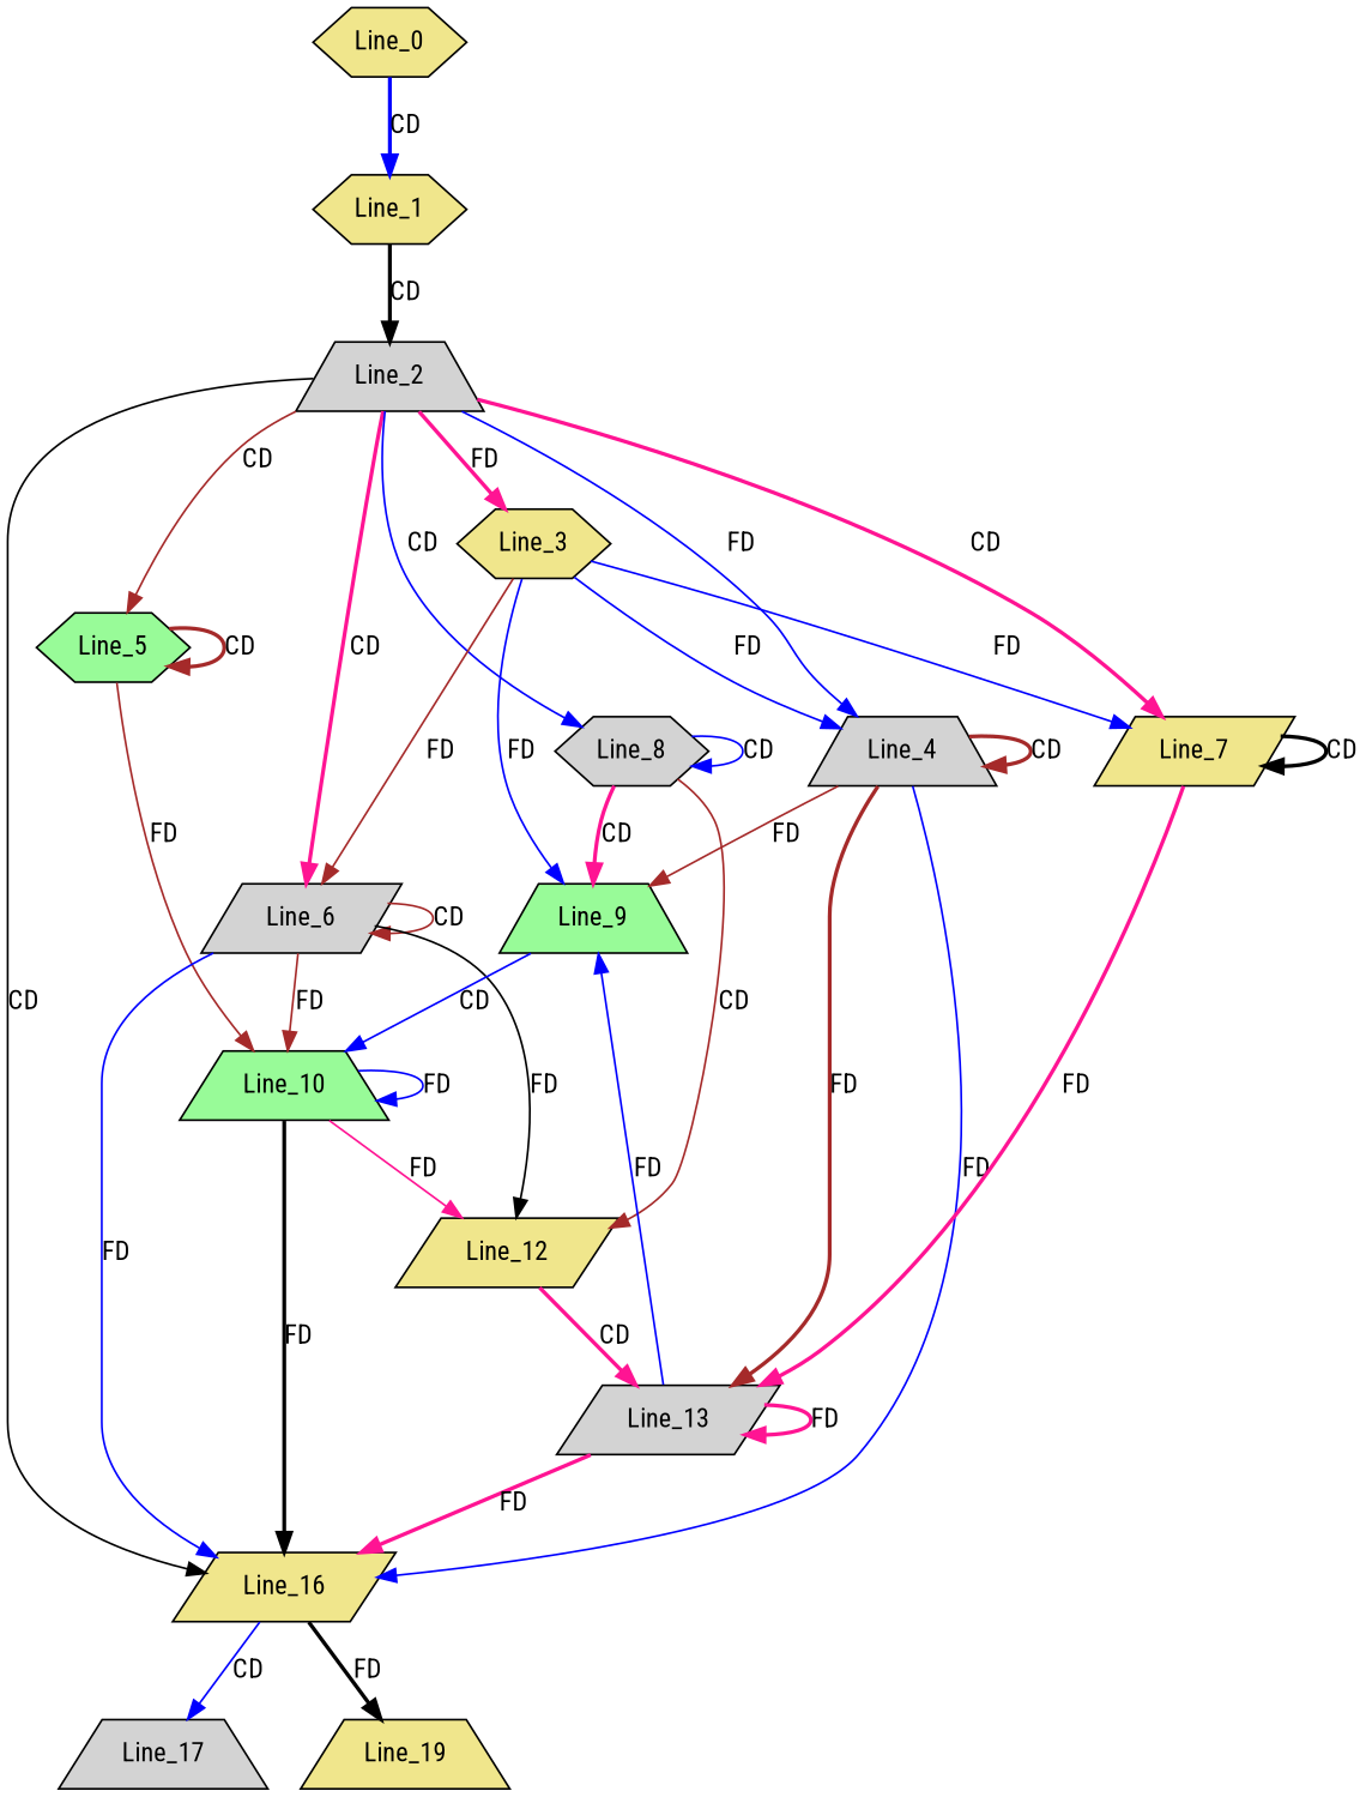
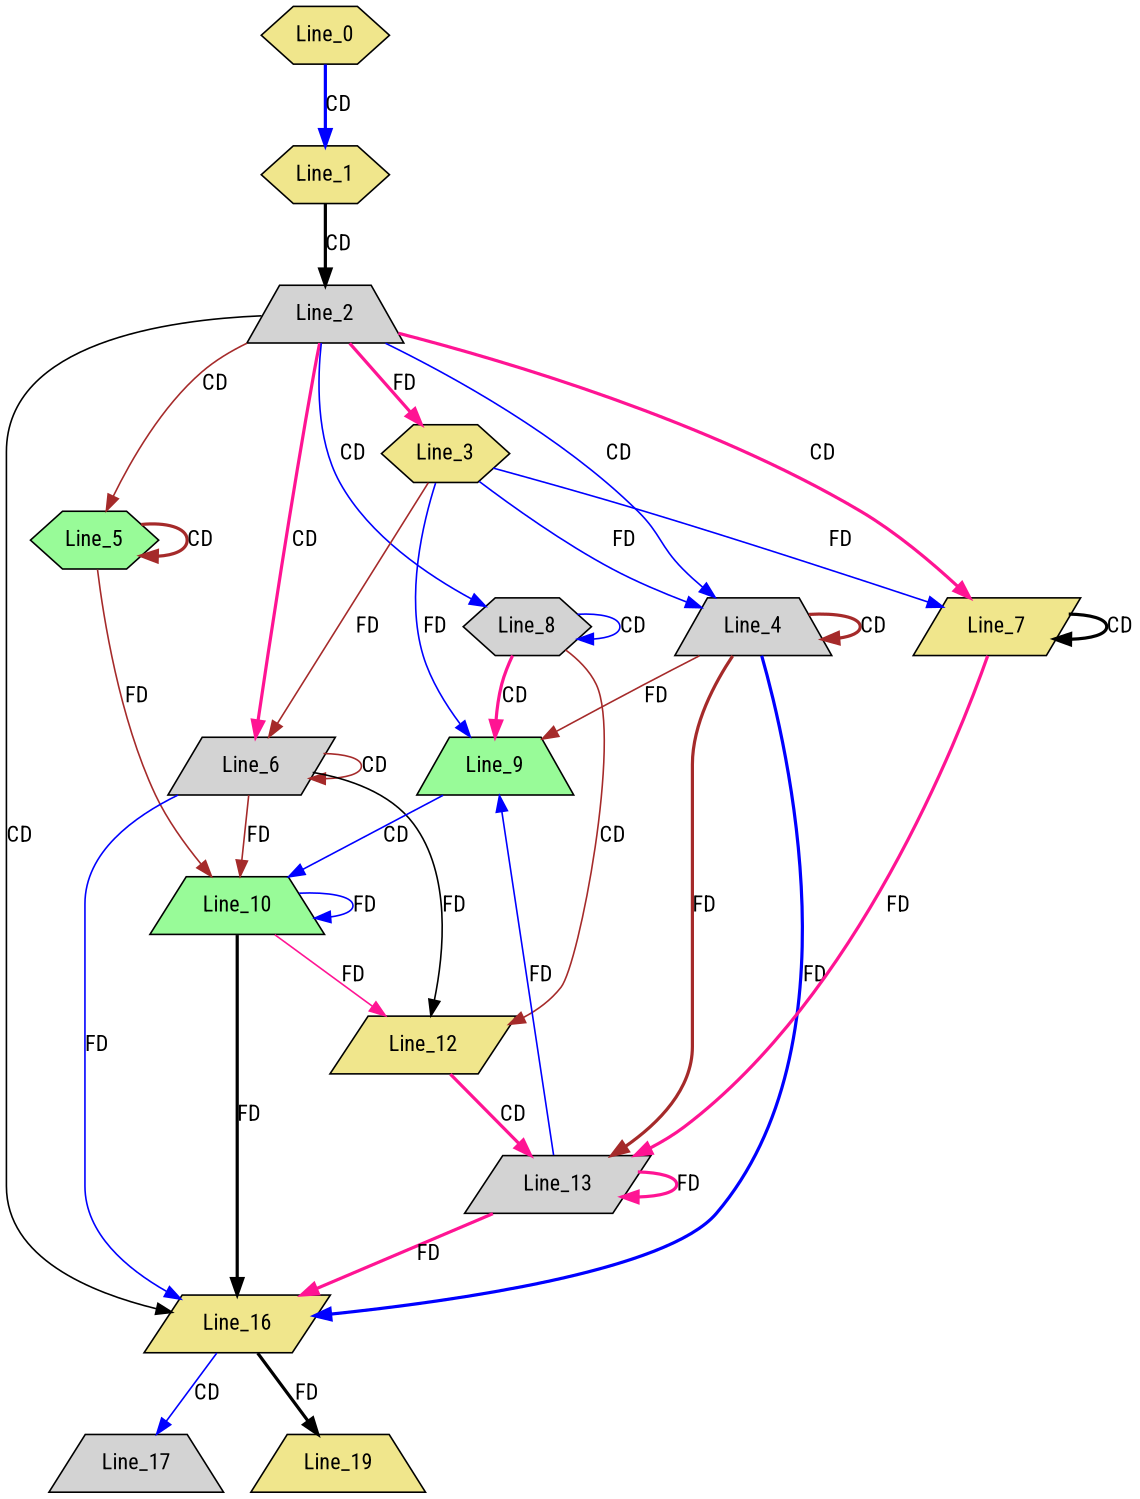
  digraph {
    fontname="Roboto Condensed"
    node [fillcolor=khaki fontname="Roboto Condensed" shape=trapezium style=filled]
    edge [color=blue fontname="Roboto Condensed" style=solid]
    Line_0 [shape=hexagon]
    Line_1 [shape=hexagon]
    Line_2 [fillcolor=lightgrey]
    Line_3 [shape=hexagon]
    Line_4 [fillcolor=lightgrey]
    Line_5 [fillcolor=palegreen shape=hexagon]
    Line_6 [fillcolor=lightgrey shape=parallelogram]
    Line_7 [shape=parallelogram]
    Line_8 [fillcolor=lightgrey shape=hexagon]
    Line_16 [shape=parallelogram]
    Line_9 [fillcolor=palegreen]
    Line_13 [fillcolor=lightgrey shape=parallelogram]
    Line_10 [fillcolor=palegreen]
    Line_12 [shape=parallelogram]
    Line_17 [fillcolor=lightgrey]
    Line_19
    Line_0 -> Line_1 [label=CD style=bold]
    Line_1 -> Line_2 [color=black label=CD style=bold]
    Line_2 -> Line_3 [color=deeppink label=FD style=bold]
-   Line_2 -> Line_4 [label=FD]
+   Line_2 -> Line_4 [label=CD]
    Line_2 -> Line_5 [color=brown label=CD]
    Line_2 -> Line_6 [color=deeppink label=CD style=bold]
    Line_2 -> Line_7 [color=deeppink label=CD style=bold]
    Line_2 -> Line_8 [label=CD]
    Line_2 -> Line_16 [color=black label=CD]
    Line_3 -> Line_4 [label=FD]
    Line_3 -> Line_6 [color=brown label=FD]
    Line_3 -> Line_7 [label=FD]
    Line_3 -> Line_9 [label=FD]
    Line_4 -> Line_4 [color=brown label=CD style=bold]
-   Line_4 -> Line_16 [label=FD]
+   Line_4 -> Line_16 [label=FD style=bold]
    Line_4 -> Line_9 [color=brown label=FD]
    Line_4 -> Line_13 [color=brown label=FD style=bold]
    Line_5 -> Line_5 [color=brown label=CD style=bold]
    Line_5 -> Line_10 [color=brown label=FD]
    Line_6 -> Line_6 [color=brown label=CD]
    Line_6 -> Line_16 [label=FD]
    Line_6 -> Line_10 [color=brown label=FD]
    Line_6 -> Line_12 [color=black label=FD]
    Line_7 -> Line_7 [color=black label=CD style=bold]
    Line_7 -> Line_13 [color=deeppink label=FD style=bold]
    Line_8 -> Line_8 [label=CD]
    Line_8 -> Line_9 [color=deeppink label=CD style=bold]
    Line_8 -> Line_12 [color=brown label=CD]
    Line_16 -> Line_17 [label=CD]
    Line_16 -> Line_19 [color=black label=FD style=bold]
    Line_9 -> Line_10 [label=CD]
    Line_13 -> Line_16 [color=deeppink label=FD style=bold]
    Line_13 -> Line_9 [label=FD]
    Line_13 -> Line_13 [color=deeppink label=FD style=bold]
    Line_10 -> Line_16 [color=black label=FD style=bold]
    Line_10 -> Line_10 [label=FD]
    Line_10 -> Line_12 [color=deeppink label=FD]
    Line_12 -> Line_13 [color=deeppink label=CD style=bold]
  }
